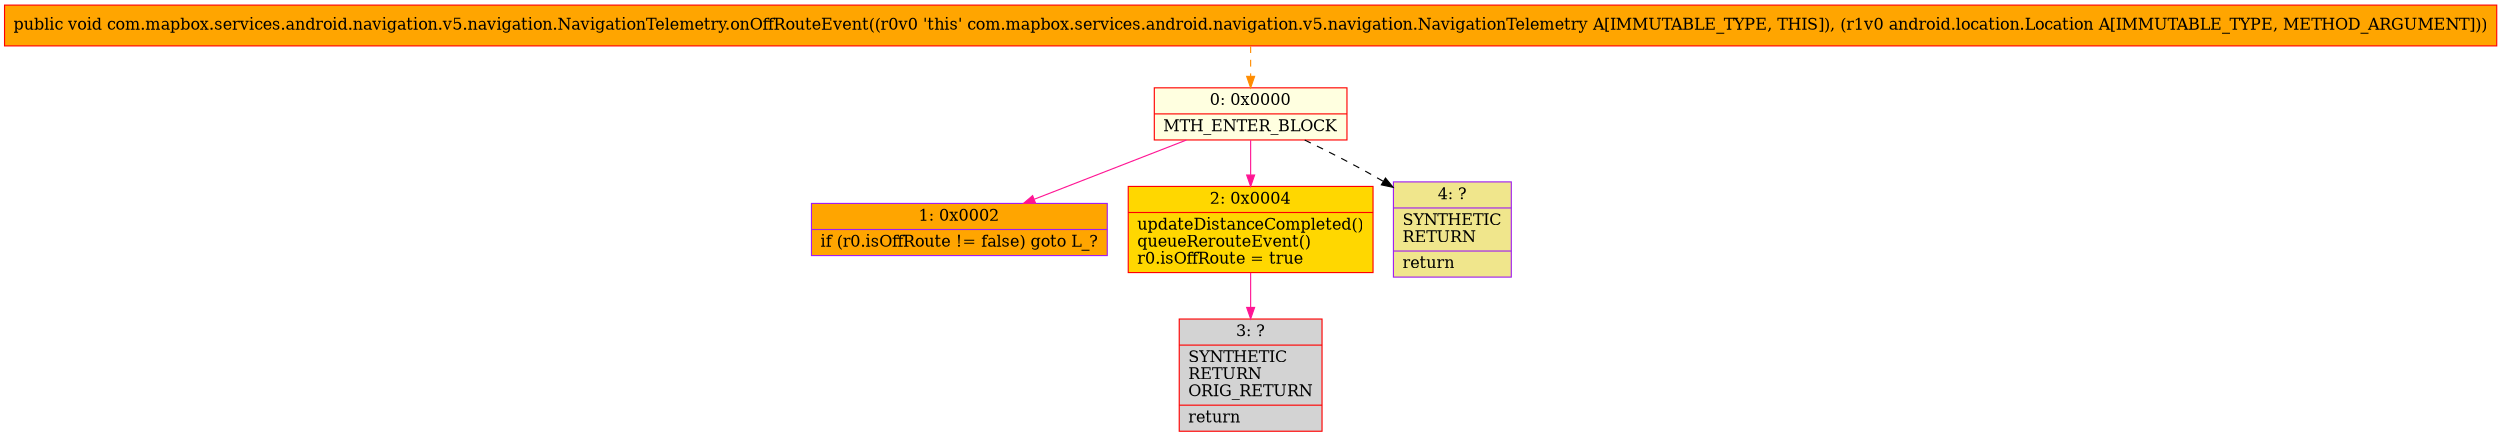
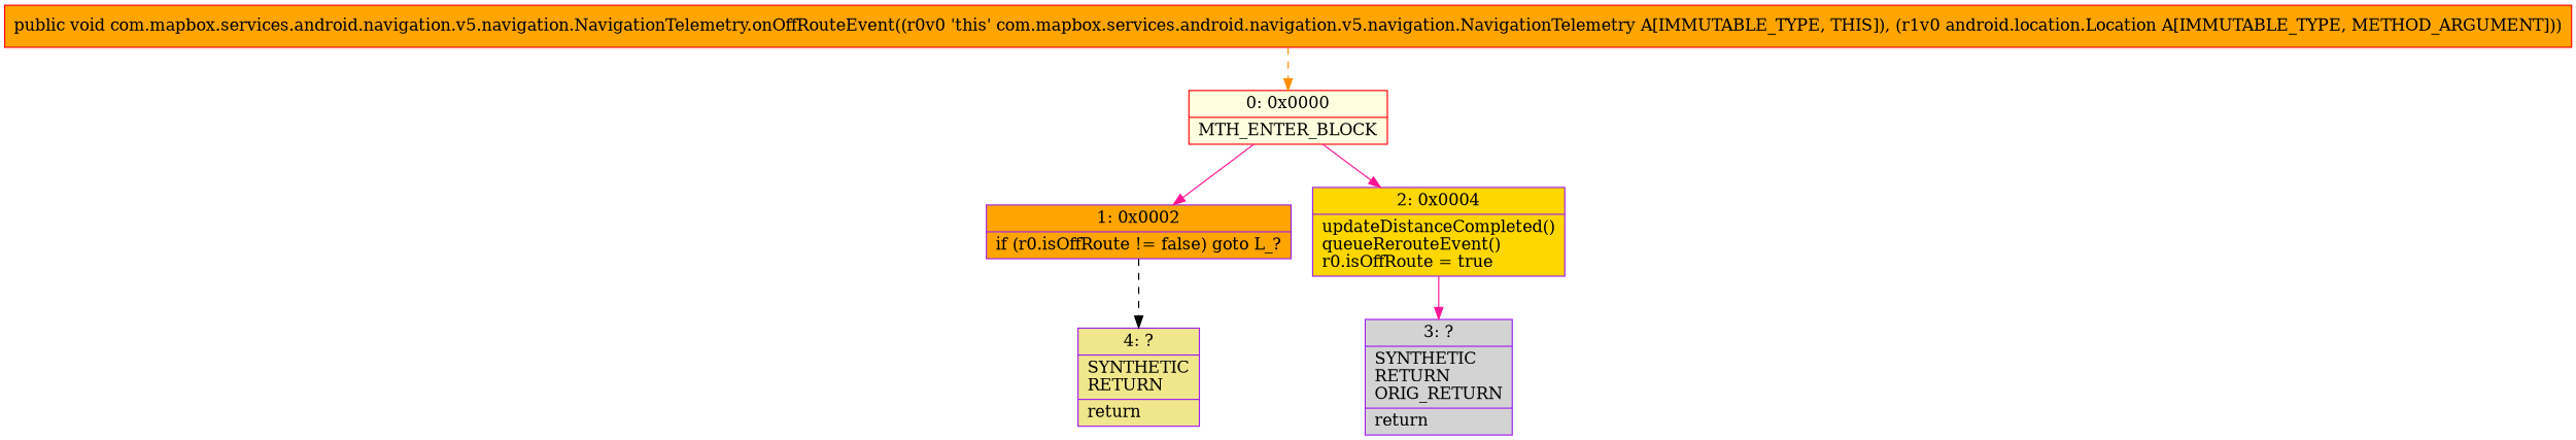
  digraph {
    node [color=purple fillcolor=orange shape=record style=filled]
    edge [color=deeppink style=solid]
    n1 [color=red fillcolor=lightyellow label="{0\:\ 0x0000|MTH_ENTER_BLOCK\l}"]
    n2 [label="{1\:\ 0x0002|if (r0.isOffRoute != false) goto L_?\l}"]
-   n3 [color=red fillcolor=gold label="{2\:\ 0x0004|updateDistanceCompleted()\lqueueRerouteEvent()\lr0.isOffRoute = true\l}"]
+   n3 [fillcolor=gold label="{2\:\ 0x0004|updateDistanceCompleted()\lqueueRerouteEvent()\lr0.isOffRoute = true\l}"]
    n4 [fillcolor=khaki label="{4\:\ ?|SYNTHETIC\lRETURN\l|return\l}"]
-   n5 [color=red fillcolor=lightgrey label="{3\:\ ?|SYNTHETIC\lRETURN\lORIG_RETURN\l|return\l}"]
+   n5 [fillcolor=lightgrey label="{3\:\ ?|SYNTHETIC\lRETURN\lORIG_RETURN\l|return\l}"]
    n6 [color=red label="{public void com.mapbox.services.android.navigation.v5.navigation.NavigationTelemetry.onOffRouteEvent((r0v0 'this' com.mapbox.services.android.navigation.v5.navigation.NavigationTelemetry A[IMMUTABLE_TYPE, THIS]), (r1v0 android.location.Location A[IMMUTABLE_TYPE, METHOD_ARGUMENT])) }"]
    n1 -> n2
    n1 -> n3
-   n1 -> n4 [color=black style=dashed]
+   n2 -> n4 [color=black style=dashed]
    n3 -> n5
    n6 -> n1 [color=darkorange style=dashed]
  }
